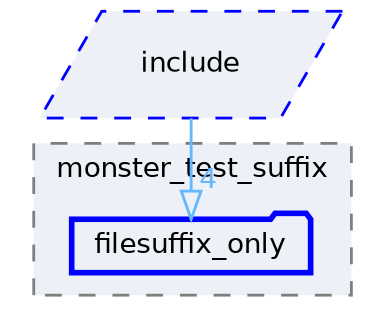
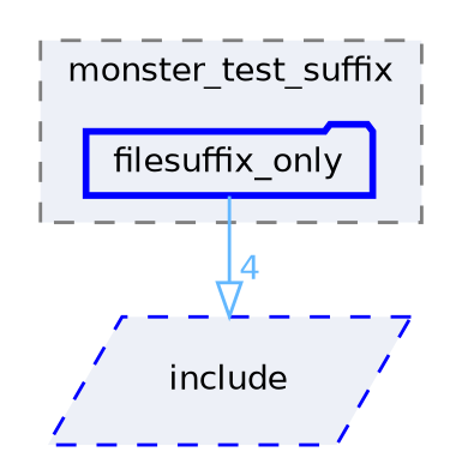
  digraph {
    compound=true
    node [color=blue fillcolor="#edf0f7" fontname=Helvetica fontsize=10]
    n1 [height=0.2 label=filesuffix_only shape=folder style="filled,bold" width=0.4]
    n2 [height=0.2 label=include shape=parallelogram style="filled,dashed" width=0.4]
    subgraph cluster_1 {
      bgcolor="#edf0f7"
      fontname=Helvetica
      fontsize=10
      label=monster_test_suffix
      pencolor=grey50
      style="filled,dashed"
      n1
    }
-   n2 -> n1 [color=steelblue1 fontcolor=steelblue1 fontname=Helvetica fontsize=10 headlabel=4 labeldistance=1.5 labelfontname=Helvetica labelfontsize=10 arrowhead=onormal]
+   n1 -> n2 [color=steelblue1 fontcolor=steelblue1 fontname=Helvetica fontsize=10 headlabel=4 labeldistance=1.5 labelfontname=Helvetica labelfontsize=10 arrowhead=onormal]
  }
